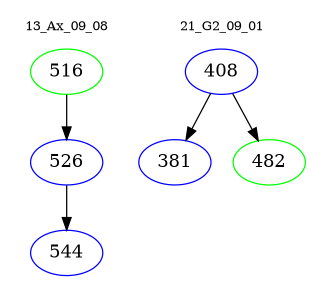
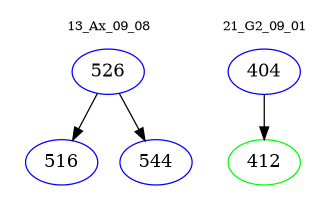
  digraph {
    node [color=blue]
    edge [color=black]
    n1 [label=526]
-   n2 [color=green label=516]
+   n2 [label=516]
    n3 [label=544]
-   n4 [label=408]
-   n5 [label=381]
-   n6 [color=green label=482]
+   n4 [label=404]
+   n6 [color=green label=412]
    subgraph cluster_1 {
      color=white
      fontsize=10
      label="13_Ax_09_08"
      n1
      n2
      n3
    }
    subgraph cluster_2 {
      color=white
      fontsize=10
      label="21_G2_09_01"
      n4
-     n5
      n6
    }
-   n2 -> n1
+   n1 -> n2
    n1 -> n3
-   n4 -> n5
    n4 -> n6
  }
